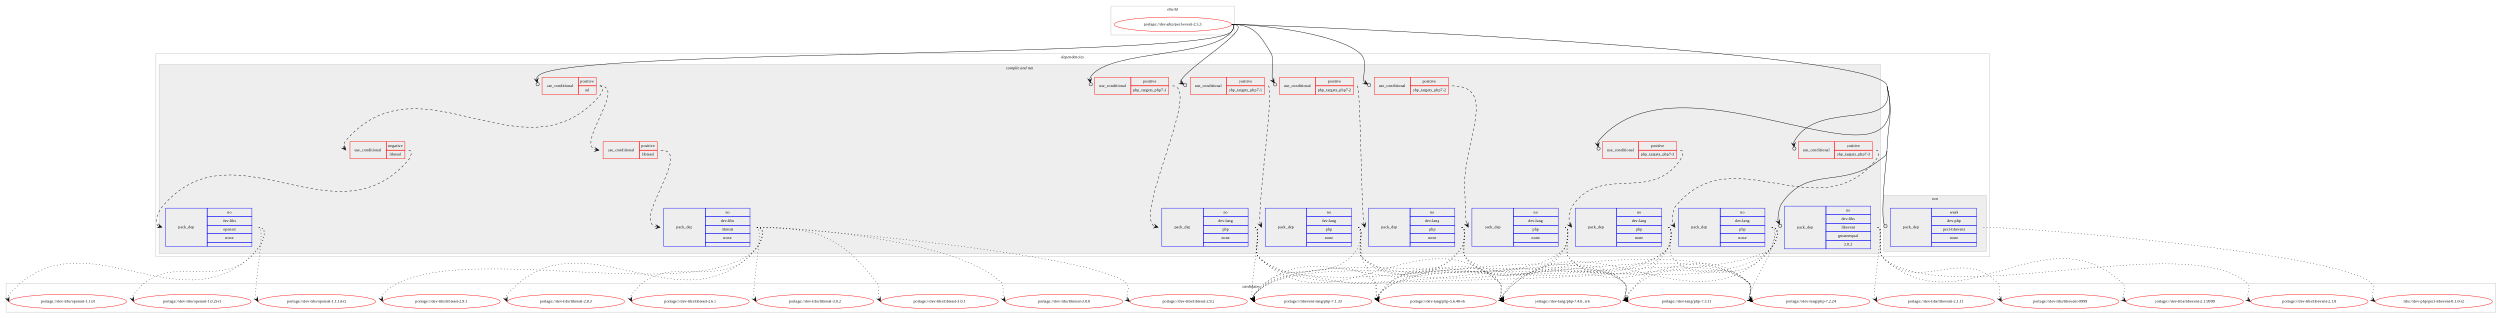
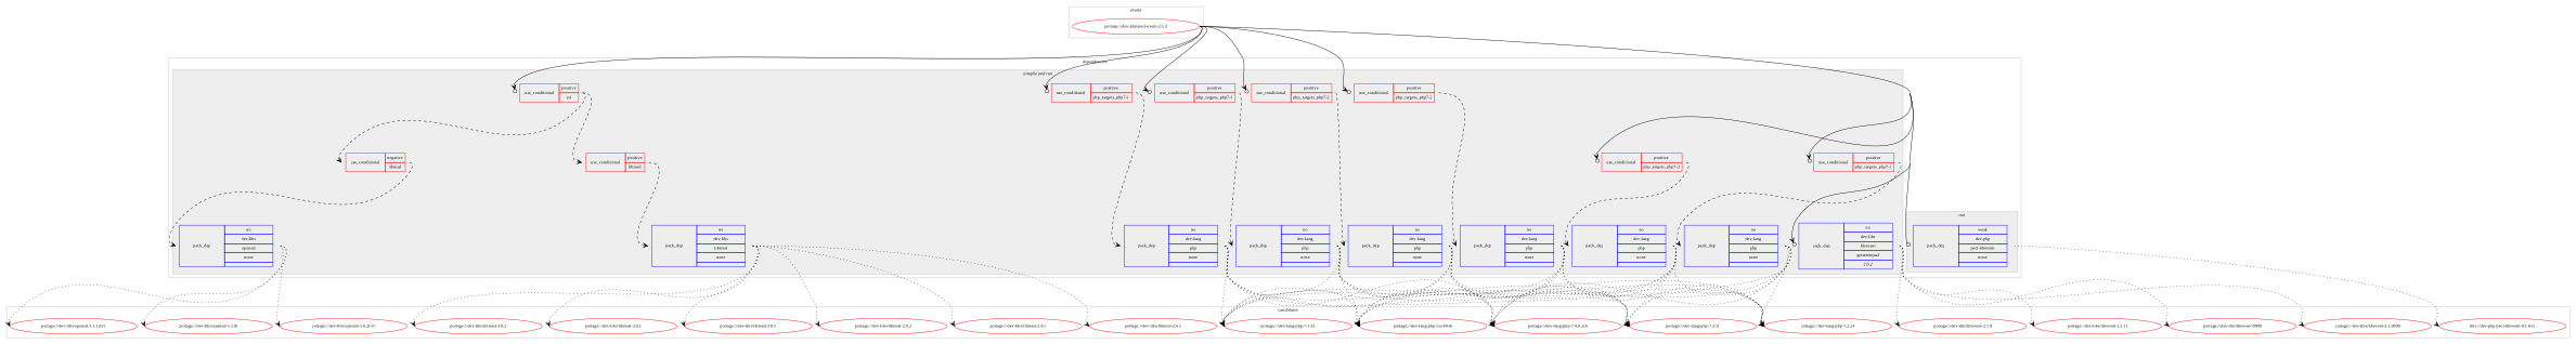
  digraph {
    compound=true
    concentrate=true
    fontname="Liberation Serif"
    fontsize=10
    newrank=true
    rankdir=TB
    ranksep=1.5
    node [color=red fontname="Liberation Serif" fontsize=10]
    edge [arrowhead=vee fontname="Liberation Serif" headport=w style=dotted tailport=e weight=100]
    n1 [label="portage://dev-php/pecl-event-2.5.3" width=4]
    n2 [color=blue label=<<TABLE BORDER="0" CELLBORDER="1" CELLSPACING="0" CELLPADDING="4" WIDTH="220"><TR><TD ROWSPAN="6" CELLPADDING="30">pack_dep</TD></TR><TR><TD WIDTH="110">no</TD></TR><TR><TD>dev-lang</TD></TR><TR><TD>php</TD></TR><TR><TD>none</TD></TR><TR><TD></TD></TR></TABLE>> shape=none]
    n3 [label=<<TABLE BORDER="0" CELLBORDER="1" CELLSPACING="0" CELLPADDING="4"><TR><TD ROWSPAN="3" CELLPADDING="10">use_conditional</TD></TR><TR><TD>positive</TD></TR><TR><TD>php_targets_php7-1</TD></TR></TABLE>> shape=none]
    n4 [color=blue label=<<TABLE BORDER="0" CELLBORDER="1" CELLSPACING="0" CELLPADDING="4" WIDTH="220"><TR><TD ROWSPAN="6" CELLPADDING="30">pack_dep</TD></TR><TR><TD WIDTH="110">no</TD></TR><TR><TD>dev-lang</TD></TR><TR><TD>php</TD></TR><TR><TD>none</TD></TR><TR><TD></TD></TR></TABLE>> shape=none]
    n5 [label=<<TABLE BORDER="0" CELLBORDER="1" CELLSPACING="0" CELLPADDING="4"><TR><TD ROWSPAN="3" CELLPADDING="10">use_conditional</TD></TR><TR><TD>positive</TD></TR><TR><TD>php_targets_php7-1</TD></TR></TABLE>> shape=none]
    n6 [color=blue label=<<TABLE BORDER="0" CELLBORDER="1" CELLSPACING="0" CELLPADDING="4" WIDTH="220"><TR><TD ROWSPAN="6" CELLPADDING="30">pack_dep</TD></TR><TR><TD WIDTH="110">no</TD></TR><TR><TD>dev-lang</TD></TR><TR><TD>php</TD></TR><TR><TD>none</TD></TR><TR><TD></TD></TR></TABLE>> shape=none]
    n7 [label=<<TABLE BORDER="0" CELLBORDER="1" CELLSPACING="0" CELLPADDING="4"><TR><TD ROWSPAN="3" CELLPADDING="10">use_conditional</TD></TR><TR><TD>positive</TD></TR><TR><TD>php_targets_php7-2</TD></TR></TABLE>> shape=none]
    n8 [color=blue label=<<TABLE BORDER="0" CELLBORDER="1" CELLSPACING="0" CELLPADDING="4" WIDTH="220"><TR><TD ROWSPAN="6" CELLPADDING="30">pack_dep</TD></TR><TR><TD WIDTH="110">no</TD></TR><TR><TD>dev-lang</TD></TR><TR><TD>php</TD></TR><TR><TD>none</TD></TR><TR><TD></TD></TR></TABLE>> shape=none]
    n9 [label=<<TABLE BORDER="0" CELLBORDER="1" CELLSPACING="0" CELLPADDING="4"><TR><TD ROWSPAN="3" CELLPADDING="10">use_conditional</TD></TR><TR><TD>positive</TD></TR><TR><TD>php_targets_php7-2</TD></TR></TABLE>> shape=none]
    n10 [color=blue label=<<TABLE BORDER="0" CELLBORDER="1" CELLSPACING="0" CELLPADDING="4" WIDTH="220"><TR><TD ROWSPAN="6" CELLPADDING="30">pack_dep</TD></TR><TR><TD WIDTH="110">no</TD></TR><TR><TD>dev-lang</TD></TR><TR><TD>php</TD></TR><TR><TD>none</TD></TR><TR><TD></TD></TR></TABLE>> shape=none]
    n11 [label=<<TABLE BORDER="0" CELLBORDER="1" CELLSPACING="0" CELLPADDING="4"><TR><TD ROWSPAN="3" CELLPADDING="10">use_conditional</TD></TR><TR><TD>positive</TD></TR><TR><TD>php_targets_php7-3</TD></TR></TABLE>> shape=none]
    n12 [color=blue label=<<TABLE BORDER="0" CELLBORDER="1" CELLSPACING="0" CELLPADDING="4" WIDTH="220"><TR><TD ROWSPAN="6" CELLPADDING="30">pack_dep</TD></TR><TR><TD WIDTH="110">no</TD></TR><TR><TD>dev-lang</TD></TR><TR><TD>php</TD></TR><TR><TD>none</TD></TR><TR><TD></TD></TR></TABLE>> shape=none]
    n13 [label=<<TABLE BORDER="0" CELLBORDER="1" CELLSPACING="0" CELLPADDING="4"><TR><TD ROWSPAN="3" CELLPADDING="10">use_conditional</TD></TR><TR><TD>positive</TD></TR><TR><TD>php_targets_php7-3</TD></TR></TABLE>> shape=none]
    n14 [color=blue label=<<TABLE BORDER="0" CELLBORDER="1" CELLSPACING="0" CELLPADDING="4" WIDTH="220"><TR><TD ROWSPAN="6" CELLPADDING="30">pack_dep</TD></TR><TR><TD WIDTH="110">no</TD></TR><TR><TD>dev-libs</TD></TR><TR><TD>openssl</TD></TR><TR><TD>none</TD></TR><TR><TD></TD></TR></TABLE>> shape=none]
    n15 [label=<<TABLE BORDER="0" CELLBORDER="1" CELLSPACING="0" CELLPADDING="4"><TR><TD ROWSPAN="3" CELLPADDING="10">use_conditional</TD></TR><TR><TD>negative</TD></TR><TR><TD>libressl</TD></TR></TABLE>> shape=none]
    n16 [color=blue label=<<TABLE BORDER="0" CELLBORDER="1" CELLSPACING="0" CELLPADDING="4" WIDTH="220"><TR><TD ROWSPAN="6" CELLPADDING="30">pack_dep</TD></TR><TR><TD WIDTH="110">no</TD></TR><TR><TD>dev-libs</TD></TR><TR><TD>libressl</TD></TR><TR><TD>none</TD></TR><TR><TD></TD></TR></TABLE>> shape=none]
    n17 [label=<<TABLE BORDER="0" CELLBORDER="1" CELLSPACING="0" CELLPADDING="4"><TR><TD ROWSPAN="3" CELLPADDING="10">use_conditional</TD></TR><TR><TD>positive</TD></TR><TR><TD>libressl</TD></TR></TABLE>> shape=none]
    n18 [label=<<TABLE BORDER="0" CELLBORDER="1" CELLSPACING="0" CELLPADDING="4"><TR><TD ROWSPAN="3" CELLPADDING="10">use_conditional</TD></TR><TR><TD>positive</TD></TR><TR><TD>ssl</TD></TR></TABLE>> shape=none]
    n19 [color=blue label=<<TABLE BORDER="0" CELLBORDER="1" CELLSPACING="0" CELLPADDING="4" WIDTH="220"><TR><TD ROWSPAN="6" CELLPADDING="30">pack_dep</TD></TR><TR><TD WIDTH="110">no</TD></TR><TR><TD>dev-libs</TD></TR><TR><TD>libevent</TD></TR><TR><TD>greaterequal</TD></TR><TR><TD>2.0.2</TD></TR></TABLE>> shape=none]
    n20 [color=blue label=<<TABLE BORDER="0" CELLBORDER="1" CELLSPACING="0" CELLPADDING="4" WIDTH="220"><TR><TD ROWSPAN="6" CELLPADDING="30">pack_dep</TD></TR><TR><TD WIDTH="110">weak</TD></TR><TR><TD>dev-php</TD></TR><TR><TD>pecl-libevent</TD></TR><TR><TD>none</TD></TR><TR><TD></TD></TR></TABLE>> shape=none]
    n21 [label="portage://dev-lang/php-5.6.40-r6" width=4]
-   n22 [label="portage://libevent-lang/php-7.1.33" width=4]
+   n22 [label="portage://dev-lang/php-7.1.33" width=4]
    n23 [label="portage://dev-lang/php-7.2.24" width=4]
    n24 [label="portage://dev-lang/php-7.3.11" width=4]
    n25 [label="portage://dev-lang/php-7.4.0_rc6" width=4]
    n26 [label="portage://dev-libs/openssl-1.0.2t-r1" width=4]
    n27 [label="portage://dev-libs/openssl-1.1.0l" width=4]
    n28 [label="portage://dev-libs/openssl-1.1.1d-r2" width=4]
    n29 [label="portage://dev-libs/libressl-2.6.5" width=4]
    n30 [label="portage://dev-libs/libressl-2.8.3" width=4]
-   n31 [label="portage://dev-libs/libressl-2.9.1" width=4]
    n32 [label="portage://dev-libs/libressl-2.9.2" width=4]
    n33 [label="portage://dev-libs/libressl-3.0.0" width=4]
    n34 [label="portage://dev-libs/libressl-3.0.1" width=4]
    n35 [label="portage://dev-libs/libressl-3.0.2" width=4]
    n36 [label="portage://dev-libs/libevent-2.1.11" width=4]
    n37 [label="portage://dev-libs/libevent-2.1.8" width=4]
    n38 [label="portage://dev-libs/libevent-2.1.9999" width=4]
    n39 [label="portage://dev-libs/libevent-9999" width=4]
    n40 [label="libs://dev-php/pecl-libevent-0.1.0-r2" width=4]
    subgraph cluster_1 {
      color=gray
      label=<<i>ebuild</i>>
      rank=same
      n1
    }
    subgraph cluster_2 {
      color=gray
      label=<<i>dependencies</i>>
      subgraph cluster_3 {
        color=gray
        fillcolor="#eeeeee"
        label=<<i>compile</i>>
        style=filled
      }
      subgraph cluster_4 {
        color=gray
        fillcolor="#eeeeee"
        label=<<i>compile and run</i>>
        style=filled
        subgraph sub_5 {
          color=gray
          fillcolor="#eeeeee"
          label=<<i>compile and run</i>>
          style=filled
          n3
          subgraph sub_6 {
            color=gray
            fillcolor="#eeeeee"
            label=<<i>compile and run</i>>
            style=filled
            n2
          }
        }
        subgraph sub_7 {
          color=gray
          fillcolor="#eeeeee"
          label=<<i>compile and run</i>>
          style=filled
          n5
          subgraph sub_8 {
            color=gray
            fillcolor="#eeeeee"
            label=<<i>compile and run</i>>
            style=filled
            n4
          }
        }
        subgraph sub_9 {
          color=gray
          fillcolor="#eeeeee"
          label=<<i>compile and run</i>>
          style=filled
          n7
          subgraph sub_10 {
            color=gray
            fillcolor="#eeeeee"
            label=<<i>compile and run</i>>
            style=filled
            n6
          }
        }
        subgraph sub_11 {
          color=gray
          fillcolor="#eeeeee"
          label=<<i>compile and run</i>>
          style=filled
          n9
          subgraph sub_12 {
            color=gray
            fillcolor="#eeeeee"
            label=<<i>compile and run</i>>
            style=filled
            n8
          }
        }
        subgraph sub_13 {
          color=gray
          fillcolor="#eeeeee"
          label=<<i>compile and run</i>>
          style=filled
          n11
          subgraph sub_14 {
            color=gray
            fillcolor="#eeeeee"
            label=<<i>compile and run</i>>
            style=filled
            n10
          }
        }
        subgraph sub_15 {
          color=gray
          fillcolor="#eeeeee"
          label=<<i>compile and run</i>>
          style=filled
          n13
          subgraph sub_16 {
            color=gray
            fillcolor="#eeeeee"
            label=<<i>compile and run</i>>
            style=filled
            n12
          }
        }
        subgraph sub_17 {
          color=gray
          fillcolor="#eeeeee"
          label=<<i>compile and run</i>>
          style=filled
          n18
          subgraph sub_18 {
            color=gray
            fillcolor="#eeeeee"
            label=<<i>compile and run</i>>
            style=filled
            n15
            subgraph sub_19 {
              color=gray
              fillcolor="#eeeeee"
              label=<<i>compile and run</i>>
              style=filled
              n14
            }
          }
          subgraph sub_20 {
            color=gray
            fillcolor="#eeeeee"
            label=<<i>compile and run</i>>
            style=filled
            n17
            subgraph sub_21 {
              color=gray
              fillcolor="#eeeeee"
              label=<<i>compile and run</i>>
              style=filled
              n16
            }
          }
        }
        subgraph sub_22 {
          color=gray
          fillcolor="#eeeeee"
          label=<<i>compile and run</i>>
          style=filled
          n19
        }
      }
      subgraph cluster_23 {
        color=gray
        fillcolor="#eeeeee"
        label=<<i>run</i>>
        style=filled
        subgraph sub_24 {
          color=gray
          fillcolor="#eeeeee"
          label=<<i>run</i>>
          style=filled
          n20
        }
      }
    }
    subgraph cluster_25 {
      color=gray
      label=<<i>candidates</i>>
      rank=same
      subgraph sub_26 {
        color=black
        label=<<i>candidates</i>>
        nodesep=1
        rank=same
        n21
        n22
        n23
        n24
        n25
      }
      subgraph sub_27 {
        color=black
        label=<<i>candidates</i>>
        nodesep=1
        rank=same
        n21
        n22
        n23
        n24
        n25
      }
      subgraph sub_28 {
        color=black
        label=<<i>candidates</i>>
        nodesep=1
        rank=same
        n21
        n22
        n23
        n24
        n25
      }
      subgraph sub_29 {
        color=black
        label=<<i>candidates</i>>
        nodesep=1
        rank=same
        n21
        n22
        n23
        n24
        n25
      }
      subgraph sub_30 {
        color=black
        label=<<i>candidates</i>>
        nodesep=1
        rank=same
        n21
        n22
        n23
        n24
        n25
      }
      subgraph sub_31 {
        color=black
        label=<<i>candidates</i>>
        nodesep=1
        rank=same
        n21
        n22
        n23
        n24
        n25
      }
      subgraph sub_32 {
        color=black
        label=<<i>candidates</i>>
        nodesep=1
        rank=same
        n26
        n27
        n28
      }
      subgraph sub_33 {
        color=black
        label=<<i>candidates</i>>
        nodesep=1
        rank=same
        n29
        n30
-       n31
        n32
        n33
        n34
        n35
      }
      subgraph sub_34 {
        color=black
        label=<<i>candidates</i>>
        nodesep=1
        rank=same
        n36
        n37
        n38
        n39
      }
      subgraph sub_35 {
        color=black
        label=<<i>candidates</i>>
        nodesep=1
        rank=same
        n40
      }
    }
    n1 -> n3 [arrowhead=odotvee style=solid weight=20]
    n1 -> n5 [arrowhead=odotvee style=solid weight=20]
    n1 -> n7 [arrowhead=odotvee style=solid weight=20]
    n1 -> n9 [arrowhead=odotvee style=solid weight=20]
    n1 -> n11 [arrowhead=odotvee style=solid weight=20]
    n1 -> n13 [arrowhead=odotvee style=solid weight=20]
    n1 -> n18 [arrowhead=odotvee style=solid weight=20]
    n1 -> n19 [arrowhead=odotvee style=solid weight=20]
    n1 -> n20 [arrowhead=odot style=solid weight=20]
    n2 -> n21
    n2 -> n22
    n2 -> n23
    n2 -> n24
    n2 -> n25
    n3 -> n2 [style=dashed weight=20]
    n4 -> n21
    n4 -> n22
    n4 -> n23
    n4 -> n24
    n4 -> n25
    n5 -> n4 [style=dashed weight=20]
    n6 -> n21
    n6 -> n22
    n6 -> n23
    n6 -> n24
    n6 -> n25
    n7 -> n6 [style=dashed weight=20]
    n8 -> n21
    n8 -> n22
    n8 -> n23
    n8 -> n24
    n8 -> n25
    n9 -> n8 [style=dashed weight=20]
    n10 -> n21
    n10 -> n22
    n10 -> n23
    n10 -> n24
    n10 -> n25
    n11 -> n10 [style=dashed weight=20]
    n12 -> n21
    n12 -> n22
    n12 -> n23
    n12 -> n24
    n12 -> n25
    n13 -> n12 [style=dashed weight=20]
    n14 -> n26
    n14 -> n27
    n14 -> n28
    n15 -> n14 [style=dashed weight=20]
    n16 -> n29
    n16 -> n30
-   n16 -> n31
    n16 -> n32
    n16 -> n33
    n16 -> n34
    n16 -> n35
    n17 -> n16 [style=dashed weight=20]
    n18 -> n15 [style=dashed weight=20]
    n18 -> n17 [style=dashed weight=20]
    n19 -> n36
    n19 -> n37
    n19 -> n38
    n19 -> n39
    n20 -> n40
  }
